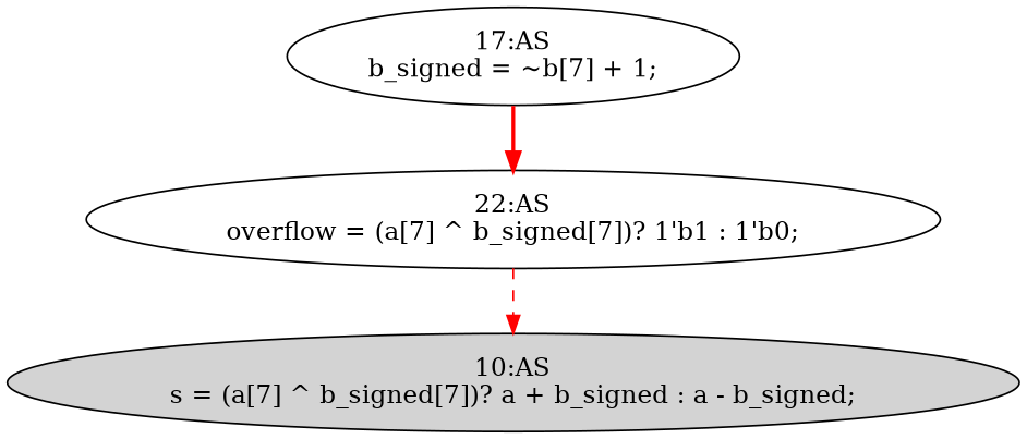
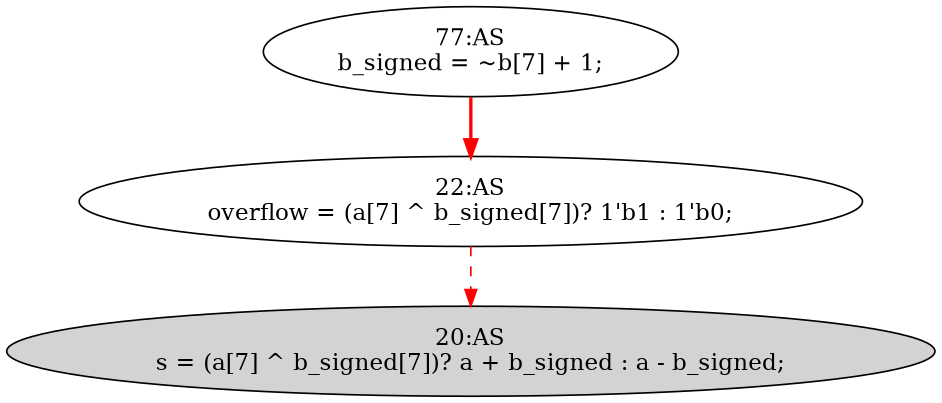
  strict digraph {
    node [fillcolor=white statements="[]" style=filled typ=Assign]
    edge [color=red]
-   n1 [ast="<pyverilog.vparser.ast.Assign object at 0x7fb6adf647d0>" def_var="['b_signed']" label="17:AS\nb_signed = ~b[7] + 1;" use_var="['b']"]
+   n1 [ast="<pyverilog.vparser.ast.Assign object at 0x7fb6adf647d0>" def_var="['b_signed']" label="77:AS\nb_signed = ~b[7] + 1;" use_var="['b']"]
    n2 [ast="<pyverilog.vparser.ast.Assign object at 0x7fb6adf67490>" def_var="['overflow']" label="22:AS\noverflow = (a[7] ^ b_signed[7])? 1'b1 : 1'b0;" use_var="['a', 'b_signed']"]
-   n3 [ast="<pyverilog.vparser.ast.Assign object at 0x7fb6adf72490>" def_var="['s']" fillcolor=lightgrey label="10:AS\ns = (a[7] ^ b_signed[7])? a + b_signed : a - b_signed;" use_var="['a', 'b_signed', 'a', 'b_signed', 'a', 'b_signed']"]
+   n3 [ast="<pyverilog.vparser.ast.Assign object at 0x7fb6adf72490>" def_var="['s']" fillcolor=lightgrey label="20:AS\ns = (a[7] ^ b_signed[7])? a + b_signed : a - b_signed;" use_var="['a', 'b_signed', 'a', 'b_signed', 'a', 'b_signed']"]
    n1 -> n2 [style=bold]
    n2 -> n3 [style=dashed]
  }
